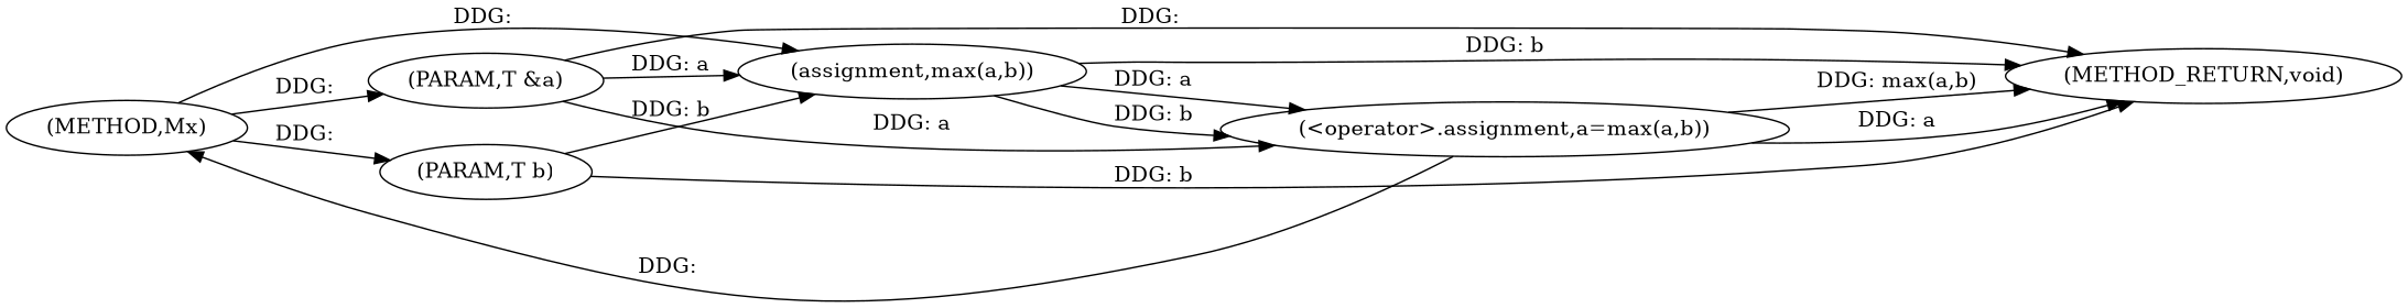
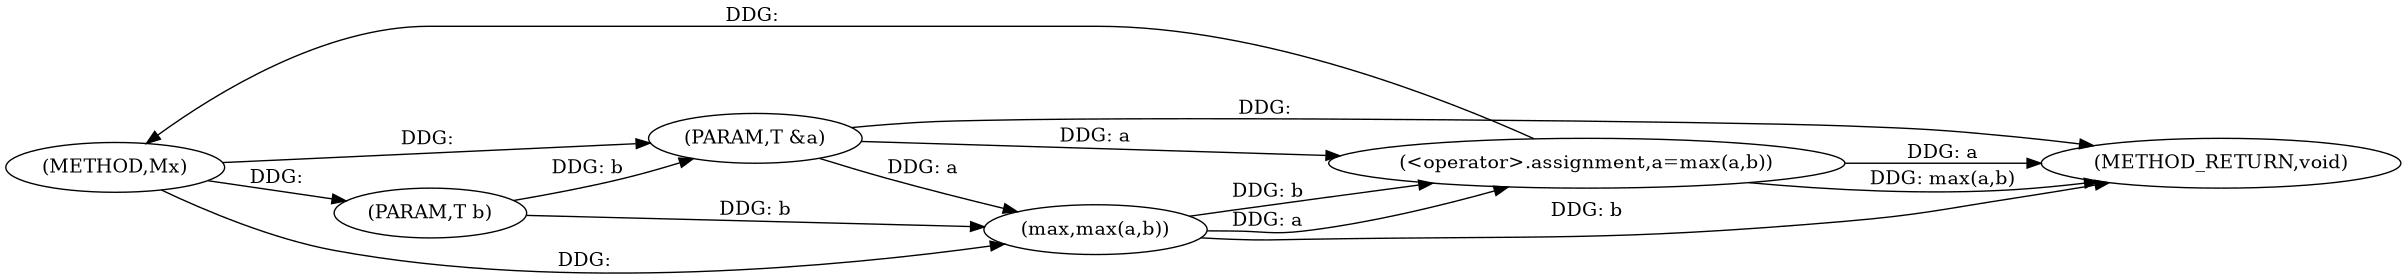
  digraph {
    rankdir=LR
    n1 [label="(METHOD,Mx)"]
    n2 [label="(PARAM,T &a)"]
    n3 [label="(PARAM,T b)"]
-   n4 [label="(assignment,max(a,b))"]
+   n4 [label="(max,max(a,b))"]
    n5 [label="(<operator>.assignment,a=max(a,b))"]
    n6 [label="(METHOD_RETURN,void)"]
    n1 -> n2 [label="DDG: "]
    n1 -> n3 [label="DDG: "]
    n1 -> n4 [label="DDG: "]
    n2 -> n4 [label="DDG: a"]
    n2 -> n5 [label="DDG: a"]
    n2 -> n6 [label="DDG: "]
    n3 -> n4 [label="DDG: b"]
-   n3 -> n6 [label="DDG: b"]
+   n3 -> n2 [label="DDG: b"]
    n4 -> n5 [label="DDG: a"]
    n4 -> n5 [label="DDG: b"]
    n4 -> n6 [label="DDG: b"]
    n5 -> n1 [label="DDG: "]
    n5 -> n6 [label="DDG: a"]
    n5 -> n6 [label="DDG: max(a,b)"]
  }
